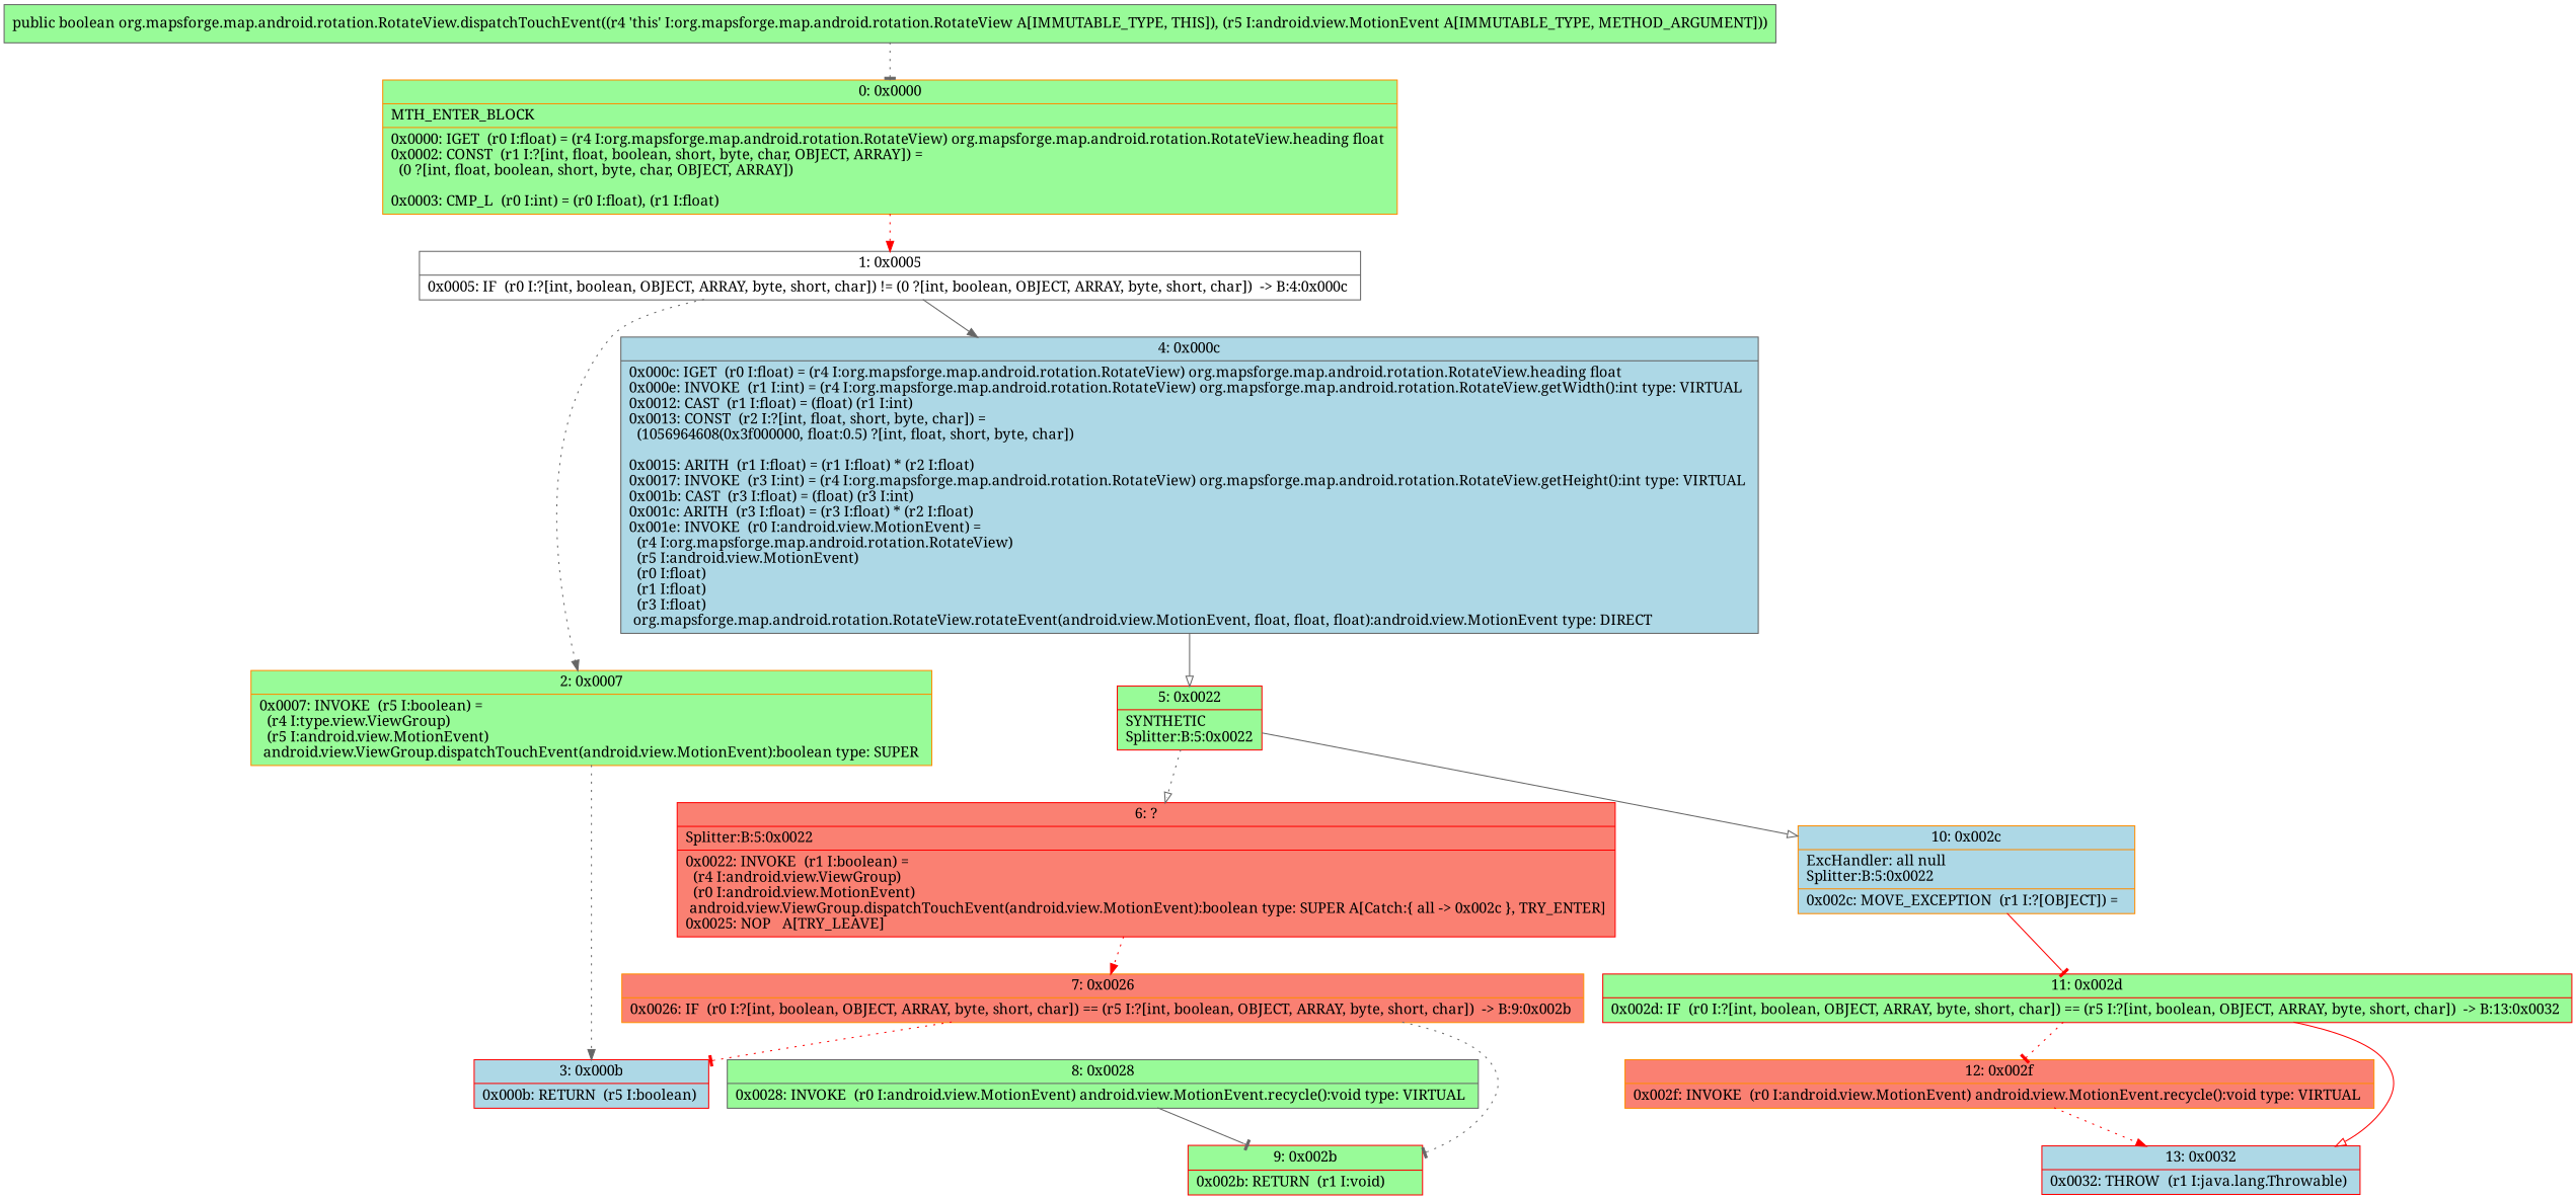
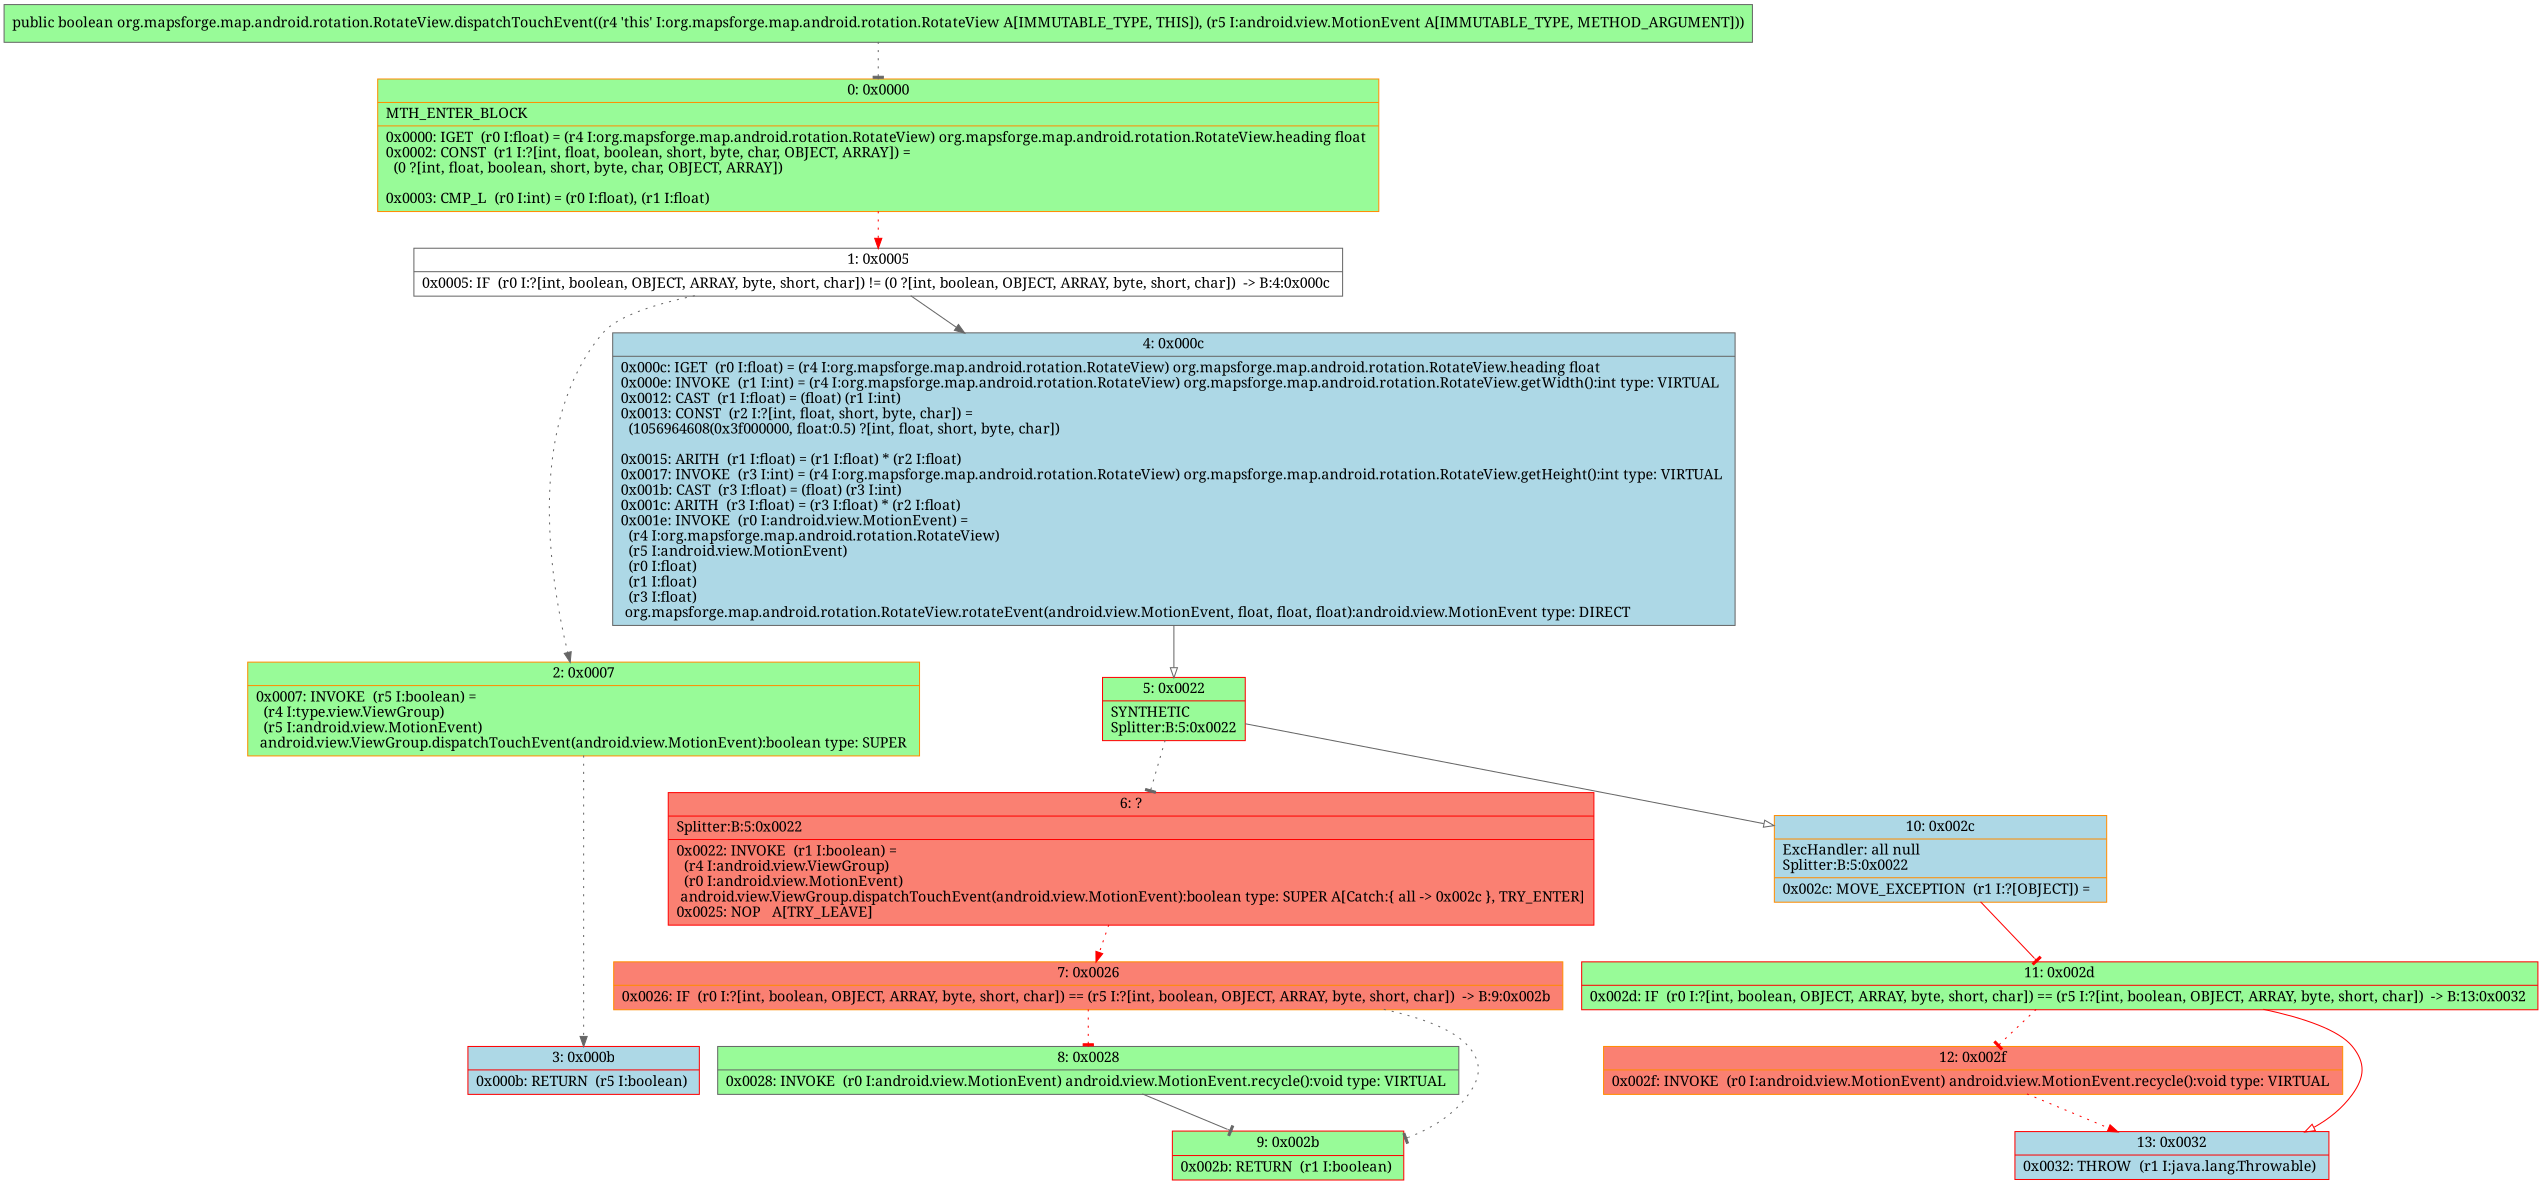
  digraph {
    fontname="Noto Serif"
    node [color=red fillcolor=palegreen fontname="Noto Serif" shape=record style=filled]
    edge [arrowhead=tee color=gray40 fontname="Noto Serif" style=dotted]
    n1 [color=darkorange label="{0\:\ 0x0000|MTH_ENTER_BLOCK\l|0x0000: IGET  (r0 I:float) = (r4 I:org.mapsforge.map.android.rotation.RotateView) org.mapsforge.map.android.rotation.RotateView.heading float \l0x0002: CONST  (r1 I:?[int, float, boolean, short, byte, char, OBJECT, ARRAY]) = \l  (0 ?[int, float, boolean, short, byte, char, OBJECT, ARRAY])\l \l0x0003: CMP_L  (r0 I:int) = (r0 I:float), (r1 I:float) \l}"]
    n2 [color=gray40 fillcolor=white label="{1\:\ 0x0005|0x0005: IF  (r0 I:?[int, boolean, OBJECT, ARRAY, byte, short, char]) != (0 ?[int, boolean, OBJECT, ARRAY, byte, short, char])  \-\> B:4:0x000c \l}"]
    n3 [color=darkorange label="{2\:\ 0x0007|0x0007: INVOKE  (r5 I:boolean) = \l  (r4 I:type.view.ViewGroup)\l  (r5 I:android.view.MotionEvent)\l android.view.ViewGroup.dispatchTouchEvent(android.view.MotionEvent):boolean type: SUPER \l}"]
    n4 [color=gray40 fillcolor=lightblue label="{4\:\ 0x000c|0x000c: IGET  (r0 I:float) = (r4 I:org.mapsforge.map.android.rotation.RotateView) org.mapsforge.map.android.rotation.RotateView.heading float \l0x000e: INVOKE  (r1 I:int) = (r4 I:org.mapsforge.map.android.rotation.RotateView) org.mapsforge.map.android.rotation.RotateView.getWidth():int type: VIRTUAL \l0x0012: CAST  (r1 I:float) = (float) (r1 I:int) \l0x0013: CONST  (r2 I:?[int, float, short, byte, char]) = \l  (1056964608(0x3f000000, float:0.5) ?[int, float, short, byte, char])\l \l0x0015: ARITH  (r1 I:float) = (r1 I:float) * (r2 I:float) \l0x0017: INVOKE  (r3 I:int) = (r4 I:org.mapsforge.map.android.rotation.RotateView) org.mapsforge.map.android.rotation.RotateView.getHeight():int type: VIRTUAL \l0x001b: CAST  (r3 I:float) = (float) (r3 I:int) \l0x001c: ARITH  (r3 I:float) = (r3 I:float) * (r2 I:float) \l0x001e: INVOKE  (r0 I:android.view.MotionEvent) = \l  (r4 I:org.mapsforge.map.android.rotation.RotateView)\l  (r5 I:android.view.MotionEvent)\l  (r0 I:float)\l  (r1 I:float)\l  (r3 I:float)\l org.mapsforge.map.android.rotation.RotateView.rotateEvent(android.view.MotionEvent, float, float, float):android.view.MotionEvent type: DIRECT \l}"]
    n5 [fillcolor=lightblue label="{3\:\ 0x000b|0x000b: RETURN  (r5 I:boolean) \l}"]
    n6 [label="{5\:\ 0x0022|SYNTHETIC\lSplitter:B:5:0x0022\l}"]
    n7 [fillcolor=salmon label="{6\:\ ?|Splitter:B:5:0x0022\l|0x0022: INVOKE  (r1 I:boolean) = \l  (r4 I:android.view.ViewGroup)\l  (r0 I:android.view.MotionEvent)\l android.view.ViewGroup.dispatchTouchEvent(android.view.MotionEvent):boolean type: SUPER A[Catch:\{ all \-\> 0x002c \}, TRY_ENTER]\l0x0025: NOP   A[TRY_LEAVE]\l}"]
    n8 [color=darkorange fillcolor=lightblue label="{10\:\ 0x002c|ExcHandler: all null\lSplitter:B:5:0x0022\l|0x002c: MOVE_EXCEPTION  (r1 I:?[OBJECT]) =  \l}"]
    n9 [color=darkorange fillcolor=salmon label="{7\:\ 0x0026|0x0026: IF  (r0 I:?[int, boolean, OBJECT, ARRAY, byte, short, char]) == (r5 I:?[int, boolean, OBJECT, ARRAY, byte, short, char])  \-\> B:9:0x002b \l}"]
    n10 [label="{11\:\ 0x002d|0x002d: IF  (r0 I:?[int, boolean, OBJECT, ARRAY, byte, short, char]) == (r5 I:?[int, boolean, OBJECT, ARRAY, byte, short, char])  \-\> B:13:0x0032 \l}"]
    n11 [color=gray40 label="{8\:\ 0x0028|0x0028: INVOKE  (r0 I:android.view.MotionEvent) android.view.MotionEvent.recycle():void type: VIRTUAL \l}"]
-   n12 [label="{9\:\ 0x002b|0x002b: RETURN  (r1 I:void) \l}"]
+   n12 [label="{9\:\ 0x002b|0x002b: RETURN  (r1 I:boolean) \l}"]
    n13 [color=darkorange fillcolor=salmon label="{12\:\ 0x002f|0x002f: INVOKE  (r0 I:android.view.MotionEvent) android.view.MotionEvent.recycle():void type: VIRTUAL \l}"]
    n14 [fillcolor=lightblue label="{13\:\ 0x0032|0x0032: THROW  (r1 I:java.lang.Throwable) \l}"]
    n15 [color=gray40 label="{public boolean org.mapsforge.map.android.rotation.RotateView.dispatchTouchEvent((r4 'this' I:org.mapsforge.map.android.rotation.RotateView A[IMMUTABLE_TYPE, THIS]), (r5 I:android.view.MotionEvent A[IMMUTABLE_TYPE, METHOD_ARGUMENT])) }"]
    n1 -> n2 [arrowhead=normal color=red]
    n2 -> n3 [arrowhead=normal]
    n2 -> n4 [arrowhead=normal style=solid]
    n3 -> n5 [arrowhead=normal]
    n4 -> n6 [arrowhead=onormal style=solid]
-   n6 -> n7 [arrowhead=onormal]
+   n6 -> n7
    n6 -> n8 [arrowhead=onormal style=solid]
    n7 -> n9 [arrowhead=normal color=red]
    n8 -> n10 [color=red style=solid]
-   n9 -> n5 [color=red]
+   n9 -> n11 [color=red]
    n9 -> n12
    n10 -> n13 [color=red]
    n10 -> n14 [arrowhead=onormal color=red style=solid]
    n11 -> n12 [style=solid]
    n13 -> n14 [arrowhead=normal color=red]
    n15 -> n1
  }
